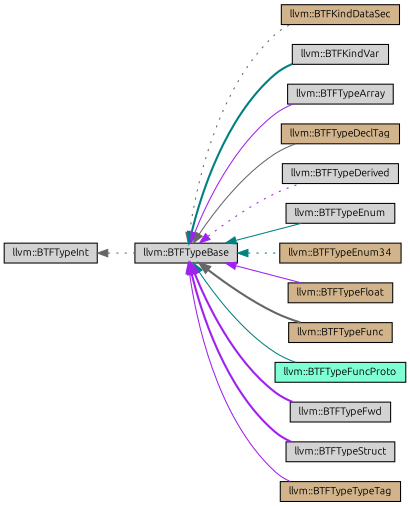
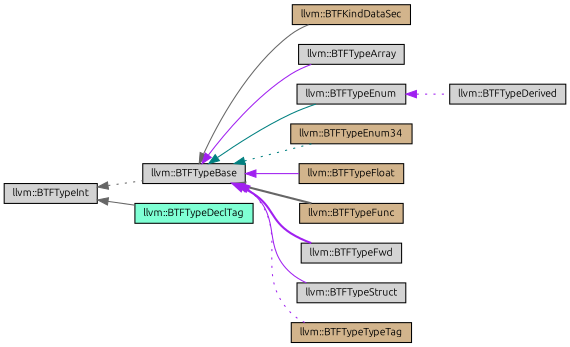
  digraph {
    fontname=Ubuntu
    rankdir=LR
    node [color=black fillcolor=lightgrey fontname=Ubuntu fontsize=10 shape=record style=filled]
    edge [color=purple dir=back fontname=Ubuntu fontsize=10 labelfontname=Helvetica labelfontsize=10 style=solid]
    n1 [fontcolor=black height=0.2 label="llvm::BTFTypeBase" width=0.4]
    n2 [fillcolor=tan height=0.2 label="llvm::BTFKindDataSec" width=0.4]
-   n3 [height=0.2 label="llvm::BTFKindVar" width=0.4]
    n4 [height=0.2 label="llvm::BTFTypeArray" width=0.4]
-   n5 [fillcolor=tan height=0.2 label="llvm::BTFTypeDeclTag" width=0.4]
+   n5 [fillcolor=aquamarine height=0.2 label="llvm::BTFTypeDeclTag" width=0.4]
    n6 [height=0.2 label="llvm::BTFTypeDerived" width=0.4]
    n7 [height=0.2 label="llvm::BTFTypeEnum" width=0.4]
    n8 [fillcolor=tan height=0.2 label="llvm::BTFTypeEnum34" width=0.4]
    n9 [fillcolor=tan height=0.2 label="llvm::BTFTypeFloat" width=0.4]
    n10 [fillcolor=tan height=0.2 label="llvm::BTFTypeFunc" width=0.4]
-   n11 [fillcolor=aquamarine height=0.2 label="llvm::BTFTypeFuncProto" width=0.4]
    n12 [height=0.2 label="llvm::BTFTypeFwd" width=0.4]
    n13 [height=0.2 label="llvm::BTFTypeStruct" width=0.4]
    n14 [fillcolor=tan height=0.2 label="llvm::BTFTypeTypeTag" width=0.4]
    n15 [height=0.2 label="llvm::BTFTypeInt" width=0.4]
-   n1 -> n2 [color=gray40 style=dotted]
-   n1 -> n3 [color=teal style=bold]
+   n1 -> n2 [color=gray40]
    n1 -> n4
-   n1 -> n5 [color=gray40]
-   n1 -> n6 [style=dotted]
+   n15 -> n5 [color=gray40]
+   n7 -> n6 [style=dotted]
    n1 -> n7 [color=teal]
    n1 -> n8 [color=teal style=dotted]
    n1 -> n9
    n1 -> n10 [color=gray40 style=bold]
-   n1 -> n11 [color=teal]
    n1 -> n12 [style=bold]
-   n1 -> n13 [style=bold]
-   n1 -> n14
+   n1 -> n13
+   n1 -> n14 [style=dotted]
    n15 -> n1 [color=gray40 style=dotted]
  }
